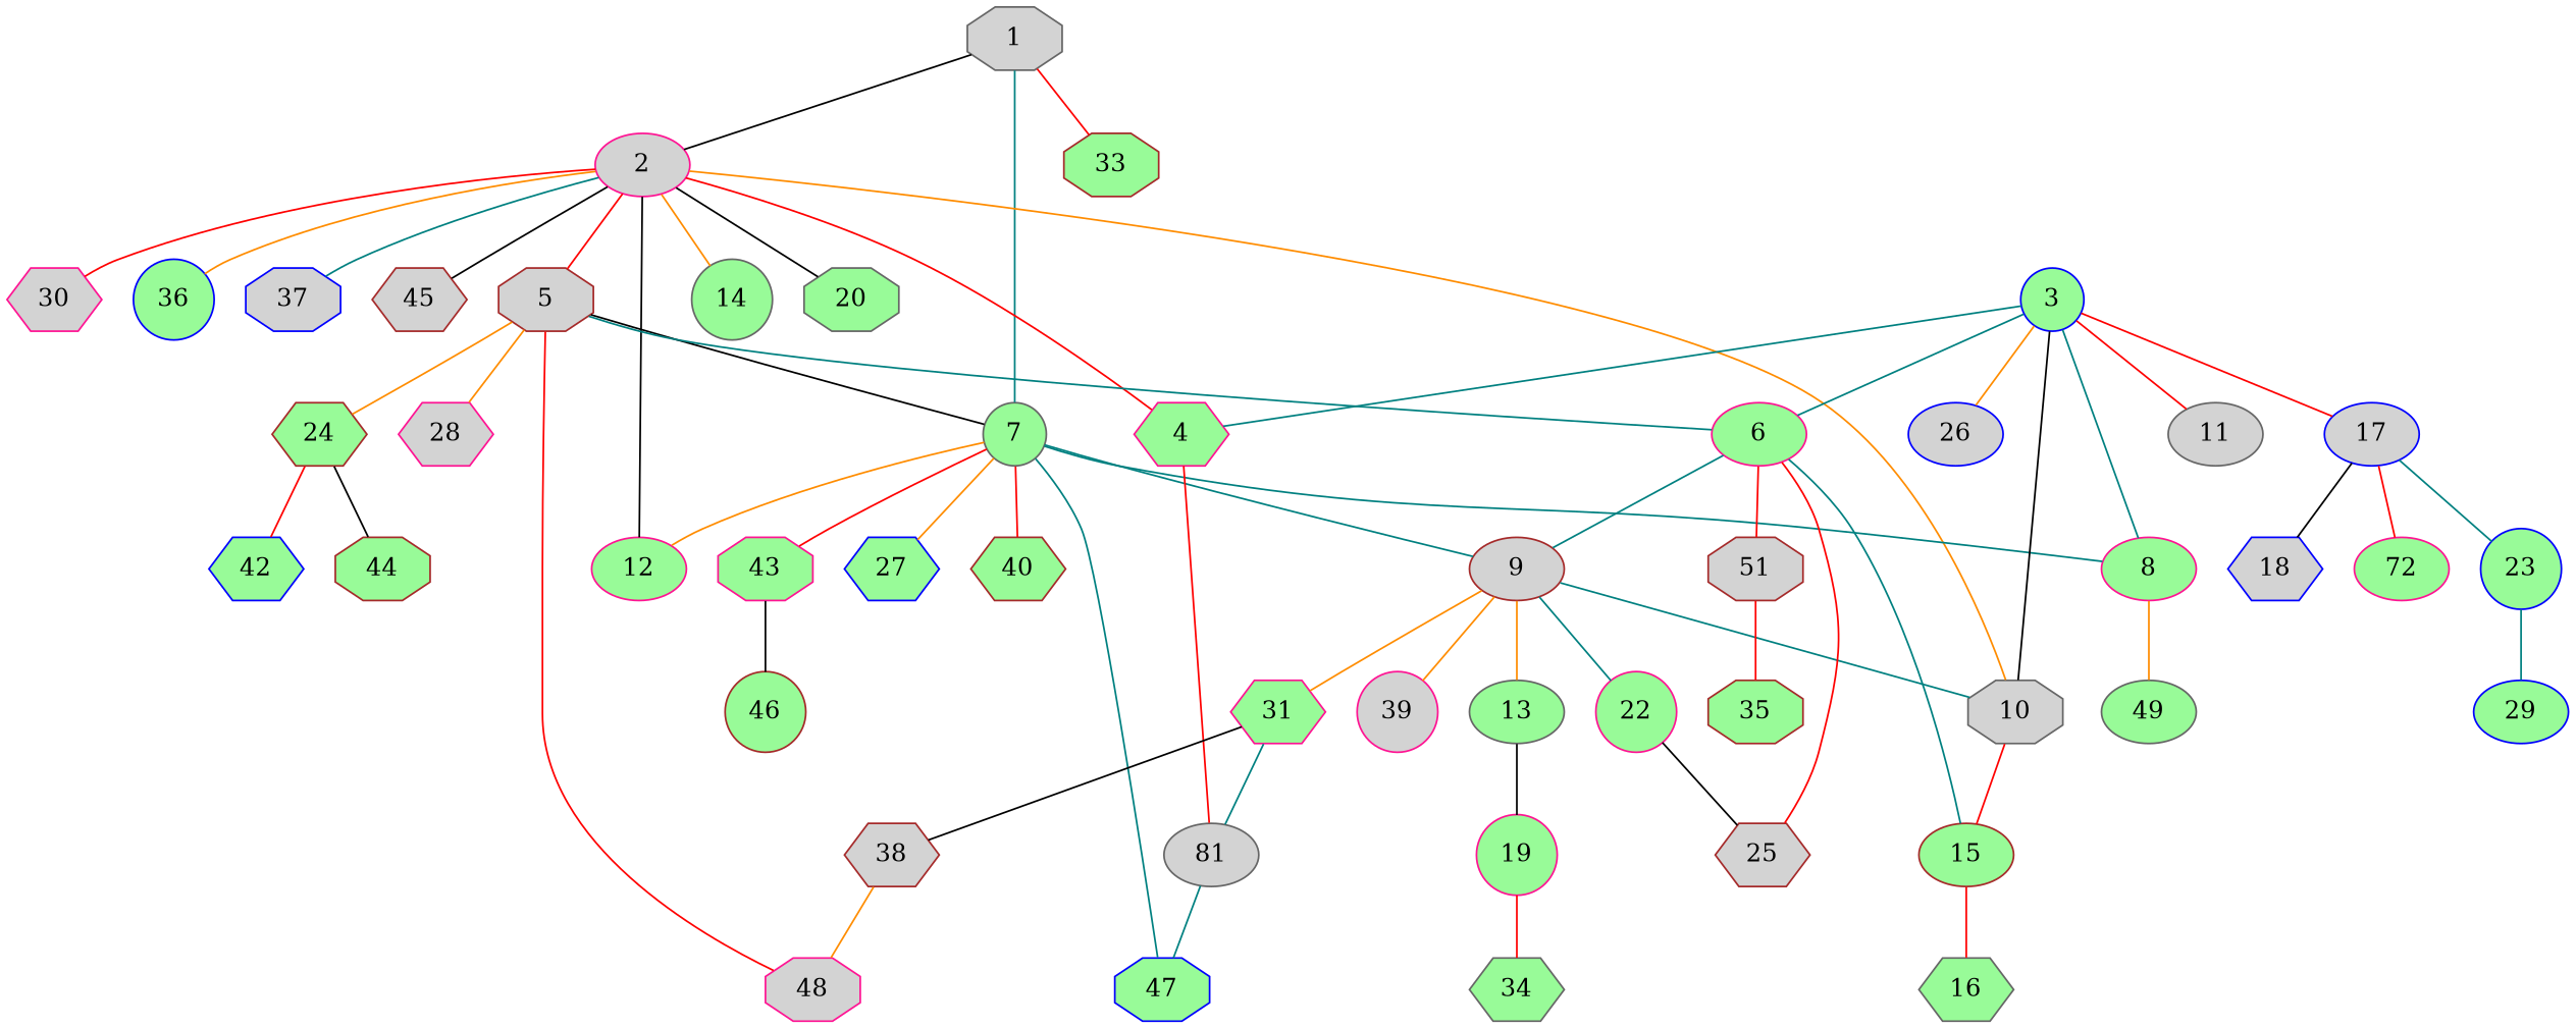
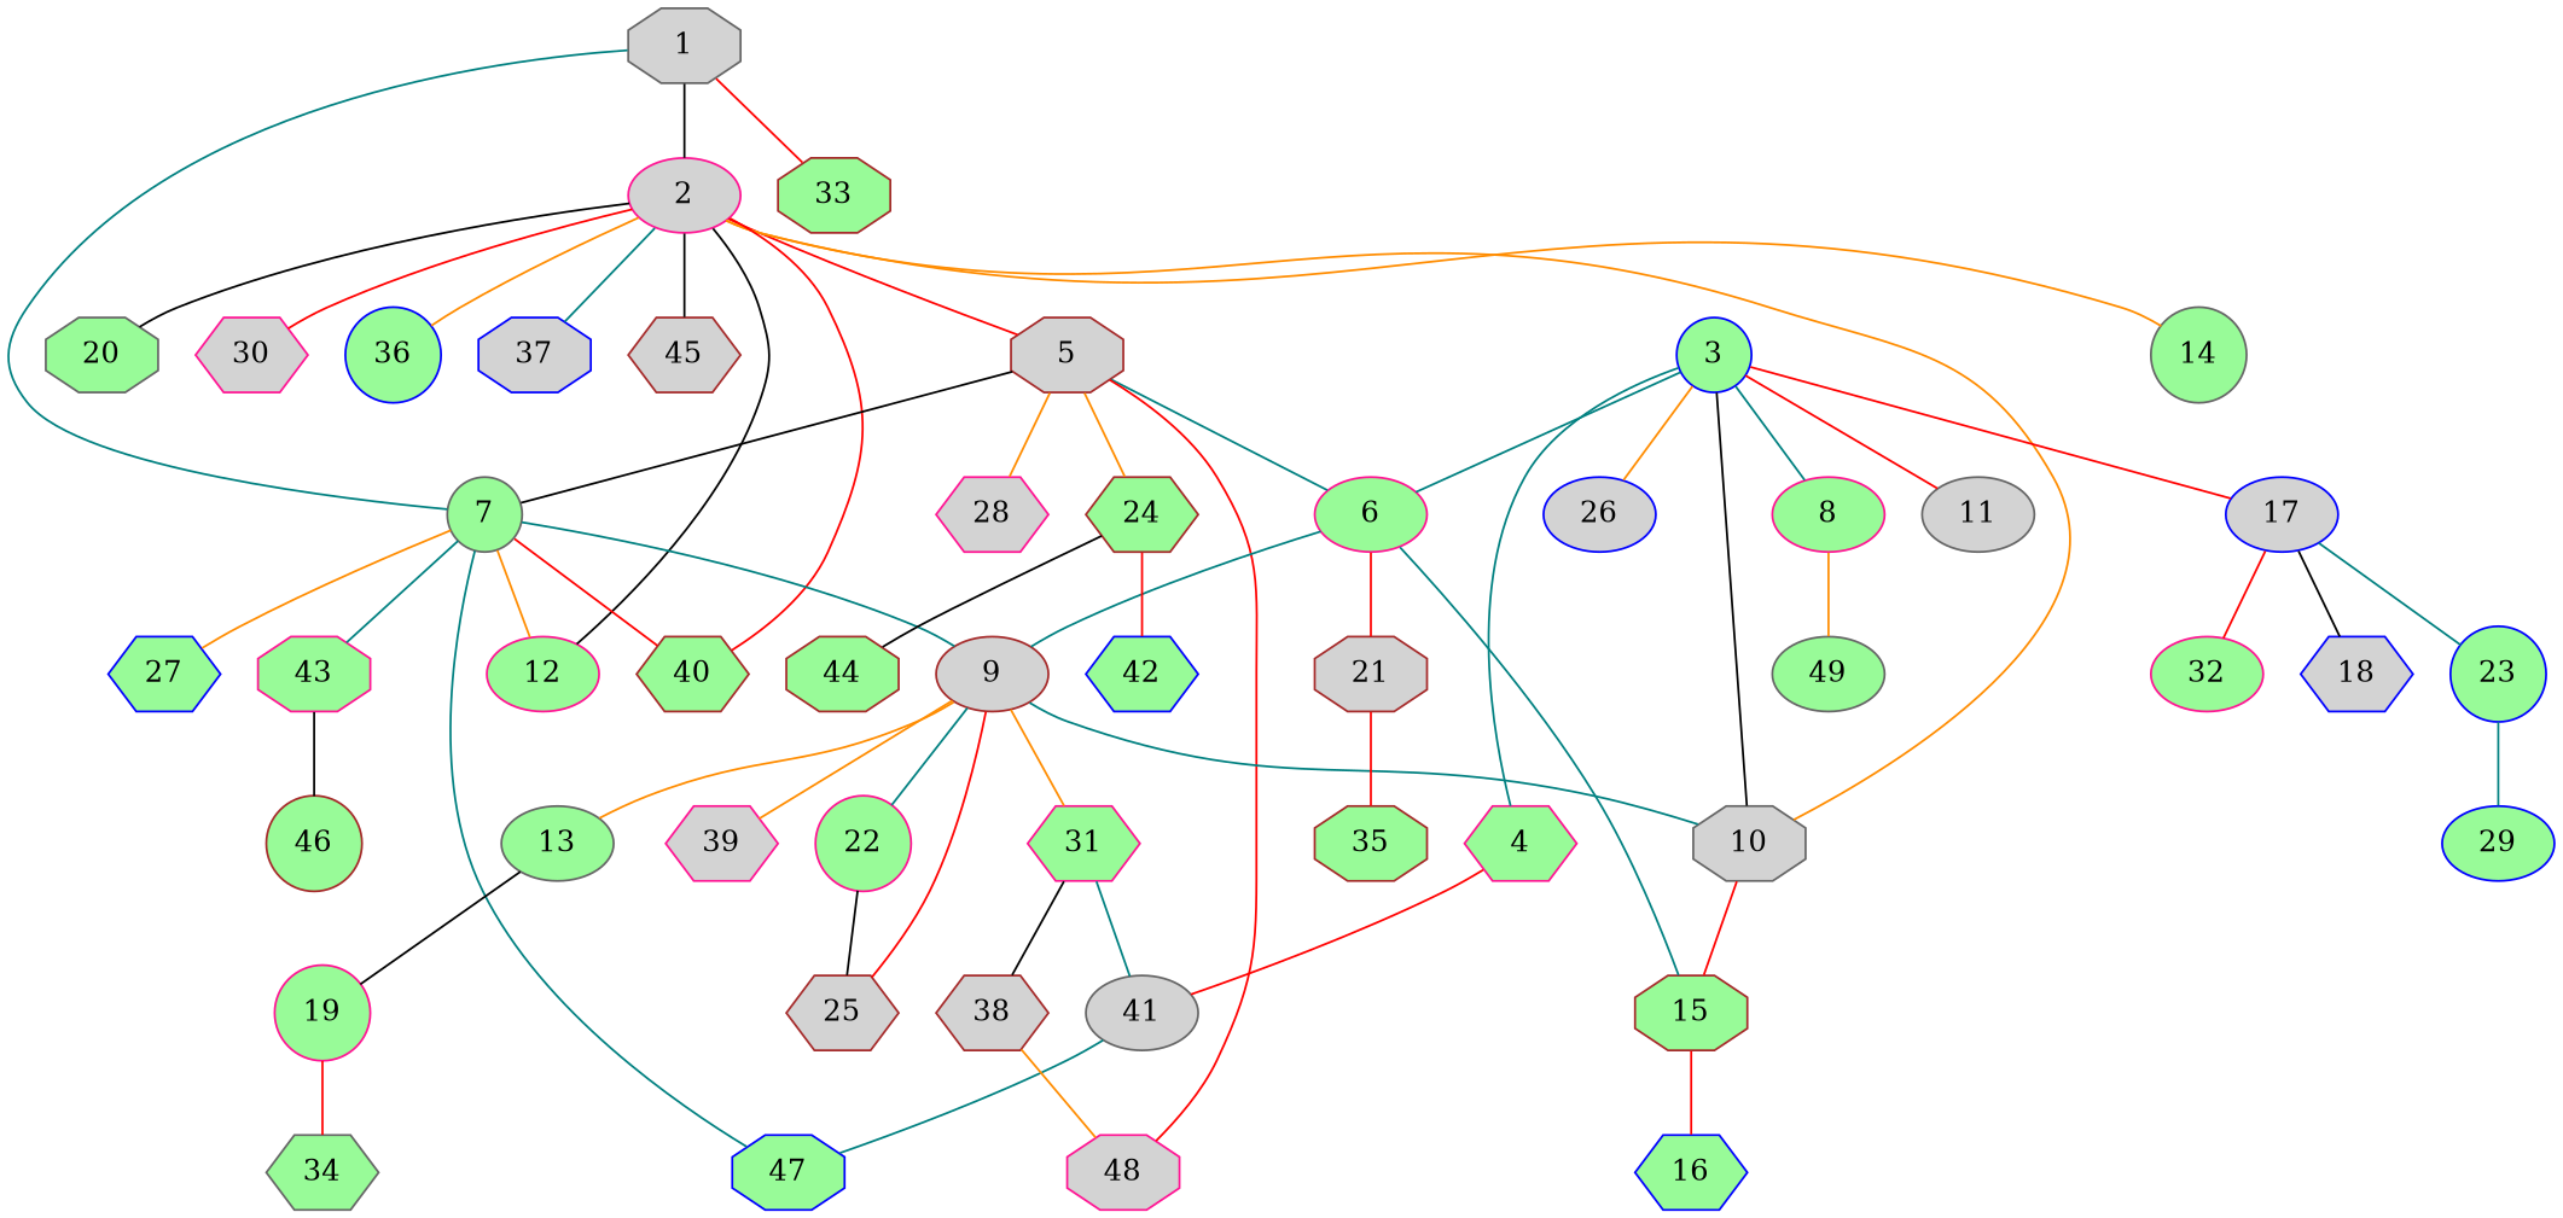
  graph {
    node [color=deeppink fillcolor=palegreen shape=hexagon style=filled]
    edge [color=red]
    1 [color=gray40 fillcolor=lightgrey shape=octagon]
    2 [fillcolor=lightgrey shape=ellipse]
    7 [color=gray40 shape=circle]
    33 [color=brown shape=octagon]
    4
    5 [color=brown fillcolor=lightgrey shape=octagon]
    10 [color=gray40 fillcolor=lightgrey shape=octagon]
    12 [shape=ellipse]
    14 [color=gray40 shape=circle]
    20 [color=gray40 shape=octagon]
    30 [fillcolor=lightgrey]
    36 [color=blue shape=circle]
    37 [color=blue fillcolor=lightgrey shape=octagon]
    45 [color=brown fillcolor=lightgrey]
    8 [shape=ellipse]
    9 [color=brown fillcolor=lightgrey shape=ellipse]
    27 [color=blue]
    40 [color=brown]
    43 [shape=octagon]
    47 [color=blue shape=octagon]
-   41 [color=gray40 fillcolor=lightgrey shape=ellipse label=81]
+   41 [color=gray40 fillcolor=lightgrey shape=ellipse]
    6 [shape=ellipse]
    24 [color=brown]
    28 [fillcolor=lightgrey]
    48 [fillcolor=lightgrey shape=octagon]
-   15 [color=brown shape=ellipse]
+   15 [color=brown shape=octagon]
    3 [color=blue shape=circle]
    11 [color=gray40 fillcolor=lightgrey shape=ellipse]
    17 [color=blue fillcolor=lightgrey shape=ellipse]
    26 [color=blue fillcolor=lightgrey shape=ellipse]
-   21 [color=brown fillcolor=lightgrey shape=octagon label=51]
+   21 [color=brown fillcolor=lightgrey shape=octagon]
    25 [color=brown fillcolor=lightgrey]
    49 [color=gray40 shape=ellipse]
    18 [color=blue fillcolor=lightgrey]
    23 [color=blue shape=circle]
-   32 [shape=ellipse label=72]
+   32 [shape=ellipse]
    42 [color=blue]
    44 [color=brown shape=octagon]
    13 [color=gray40 shape=ellipse]
    22 [shape=circle]
    31
-   39 [fillcolor=lightgrey shape=circle]
-   16 [color=gray40]
+   39 [fillcolor=lightgrey]
+   16 [color=blue]
    35 [color=brown shape=octagon]
    46 [color=brown shape=circle]
    19 [shape=circle]
    38 [color=brown fillcolor=lightgrey]
    34 [color=gray40]
    29 [color=blue shape=ellipse]
    1 -- 2 [color=black]
    1 -- 7 [color=teal]
    1 -- 33
-   2 -- 4
+   2 -- 40
    2 -- 5
    2 -- 10 [color=darkorange]
    2 -- 12 [color=black]
    2 -- 14 [color=darkorange]
    2 -- 20 [color=black]
    2 -- 30
    2 -- 36 [color=darkorange]
    2 -- 37 [color=teal]
    2 -- 45 [color=black]
    7 -- 12 [color=darkorange]
-   7 -- 8 [color=teal]
    7 -- 9 [color=teal]
    7 -- 27 [color=darkorange]
    7 -- 40
-   7 -- 43
+   7 -- 43 [color=teal]
    7 -- 47 [color=teal]
    4 -- 41
    5 -- 7 [color=black]
    5 -- 6 [color=teal]
    5 -- 24 [color=darkorange]
    5 -- 28 [color=darkorange]
    5 -- 48
    10 -- 15
    8 -- 49 [color=darkorange]
    9 -- 10 [color=teal]
    9 -- 13 [color=darkorange]
    9 -- 22 [color=teal]
    9 -- 31 [color=darkorange]
    9 -- 39 [color=darkorange]
    43 -- 46 [color=black]
    41 -- 47 [color=teal]
    6 -- 9 [color=teal]
    6 -- 15 [color=teal]
    6 -- 21
-   6 -- 25
+   9 -- 25
    24 -- 42
    24 -- 44 [color=black]
    15 -- 16
    3 -- 4 [color=teal]
    3 -- 10 [color=black]
    3 -- 8 [color=teal]
    3 -- 6 [color=teal]
    3 -- 11
    3 -- 17
    3 -- 26 [color=darkorange]
    17 -- 18 [color=black]
    17 -- 23 [color=teal]
    17 -- 32
    21 -- 35
    23 -- 29 [color=teal]
    13 -- 19 [color=black]
    22 -- 25 [color=black]
    31 -- 41 [color=teal]
    31 -- 38 [color=black]
    19 -- 34
    38 -- 48 [color=darkorange]
  }
